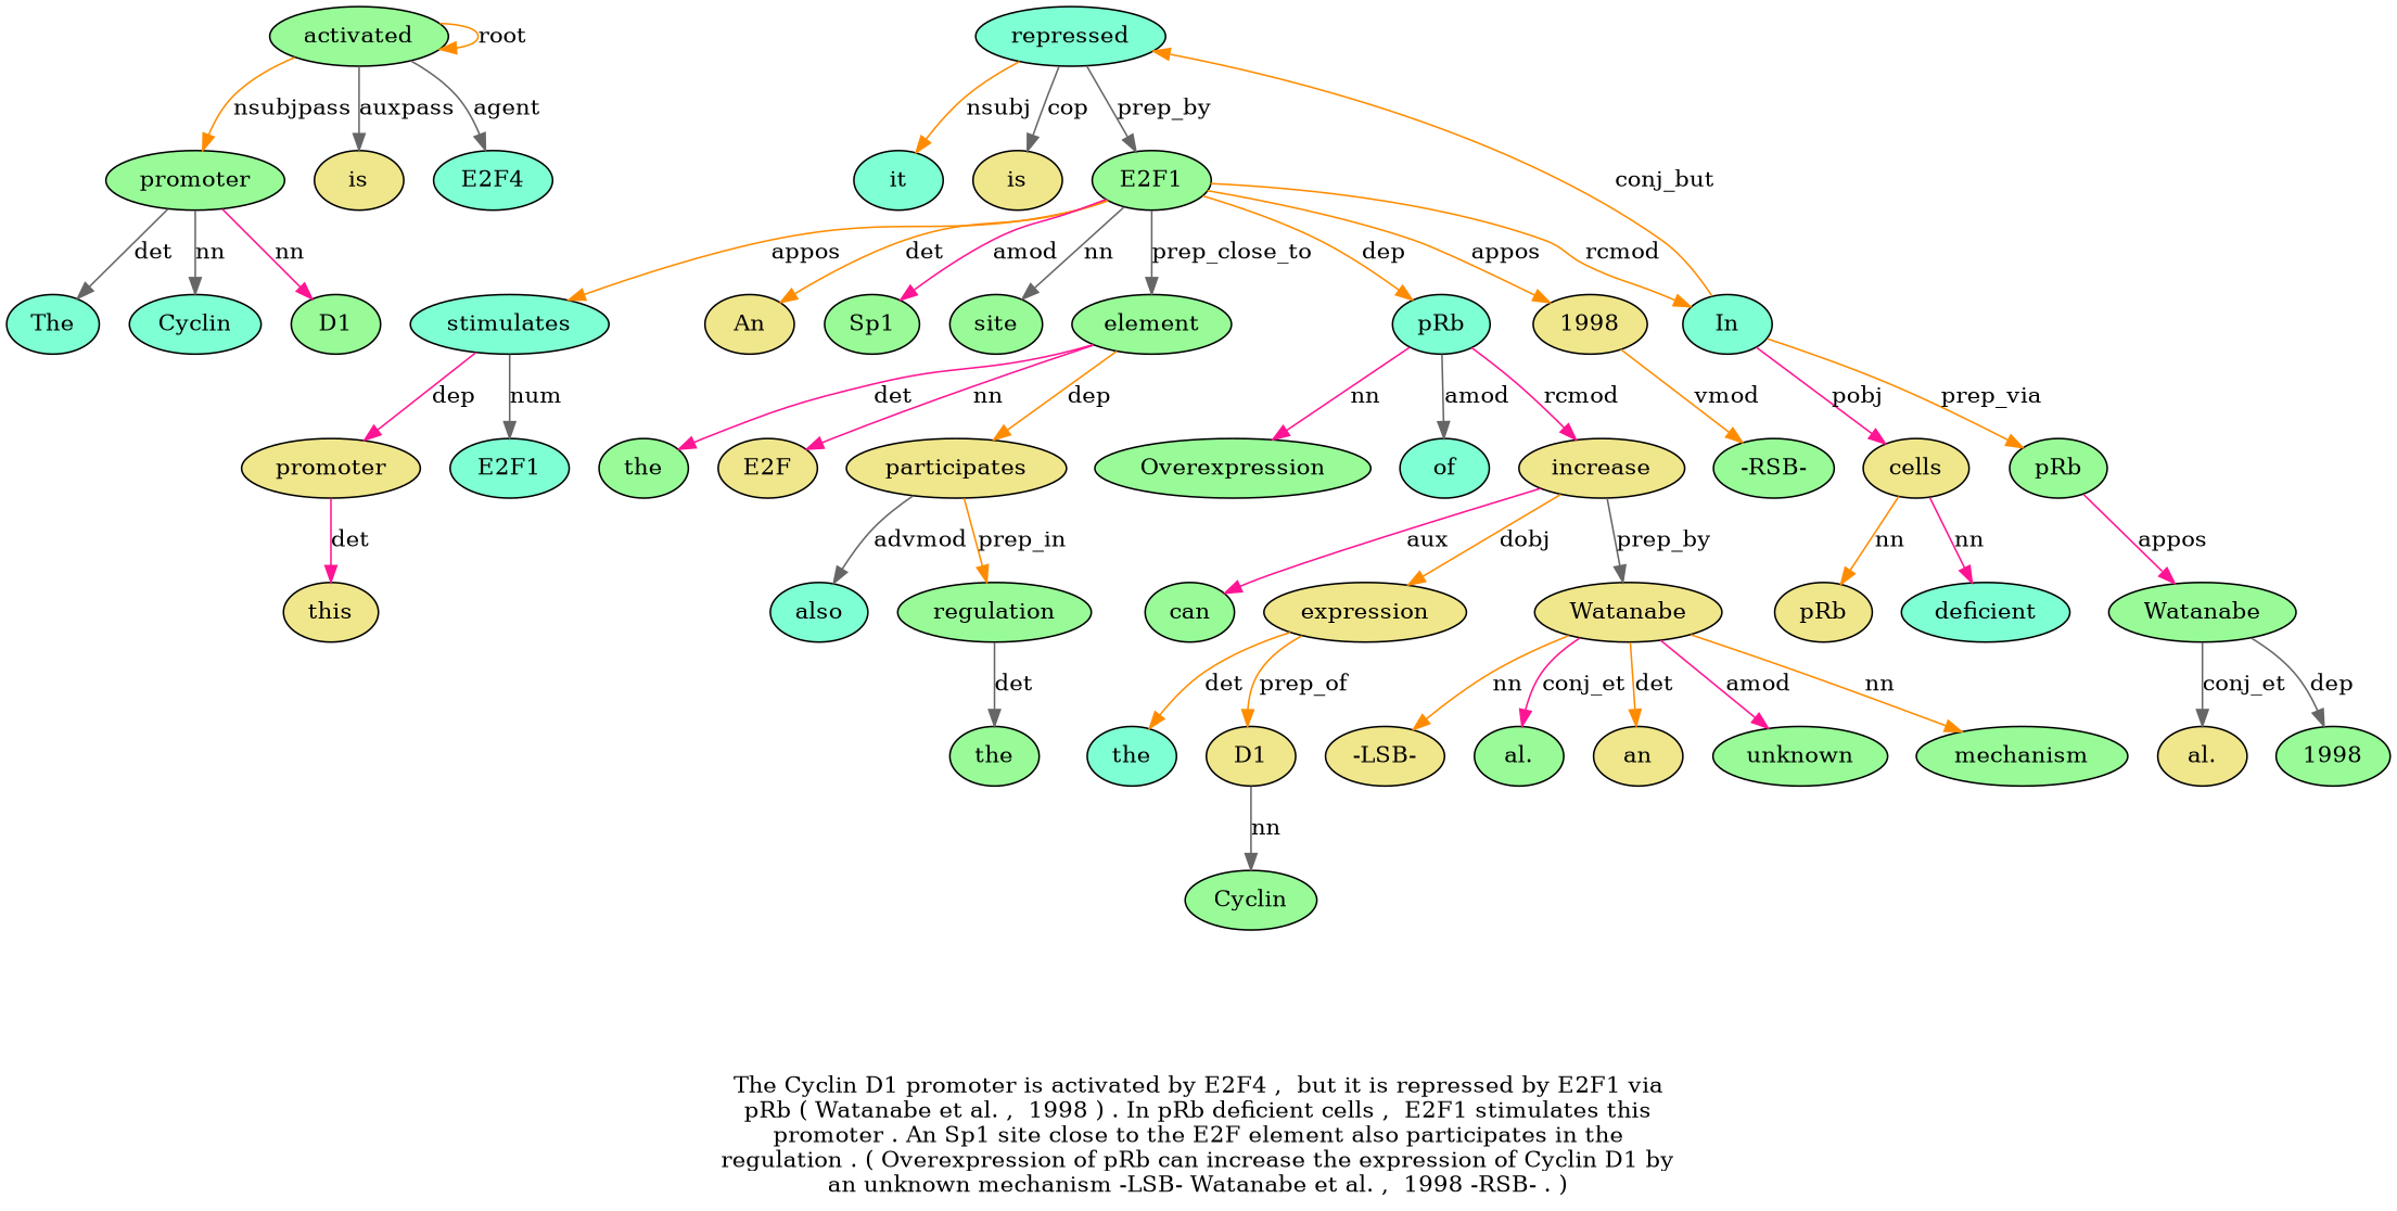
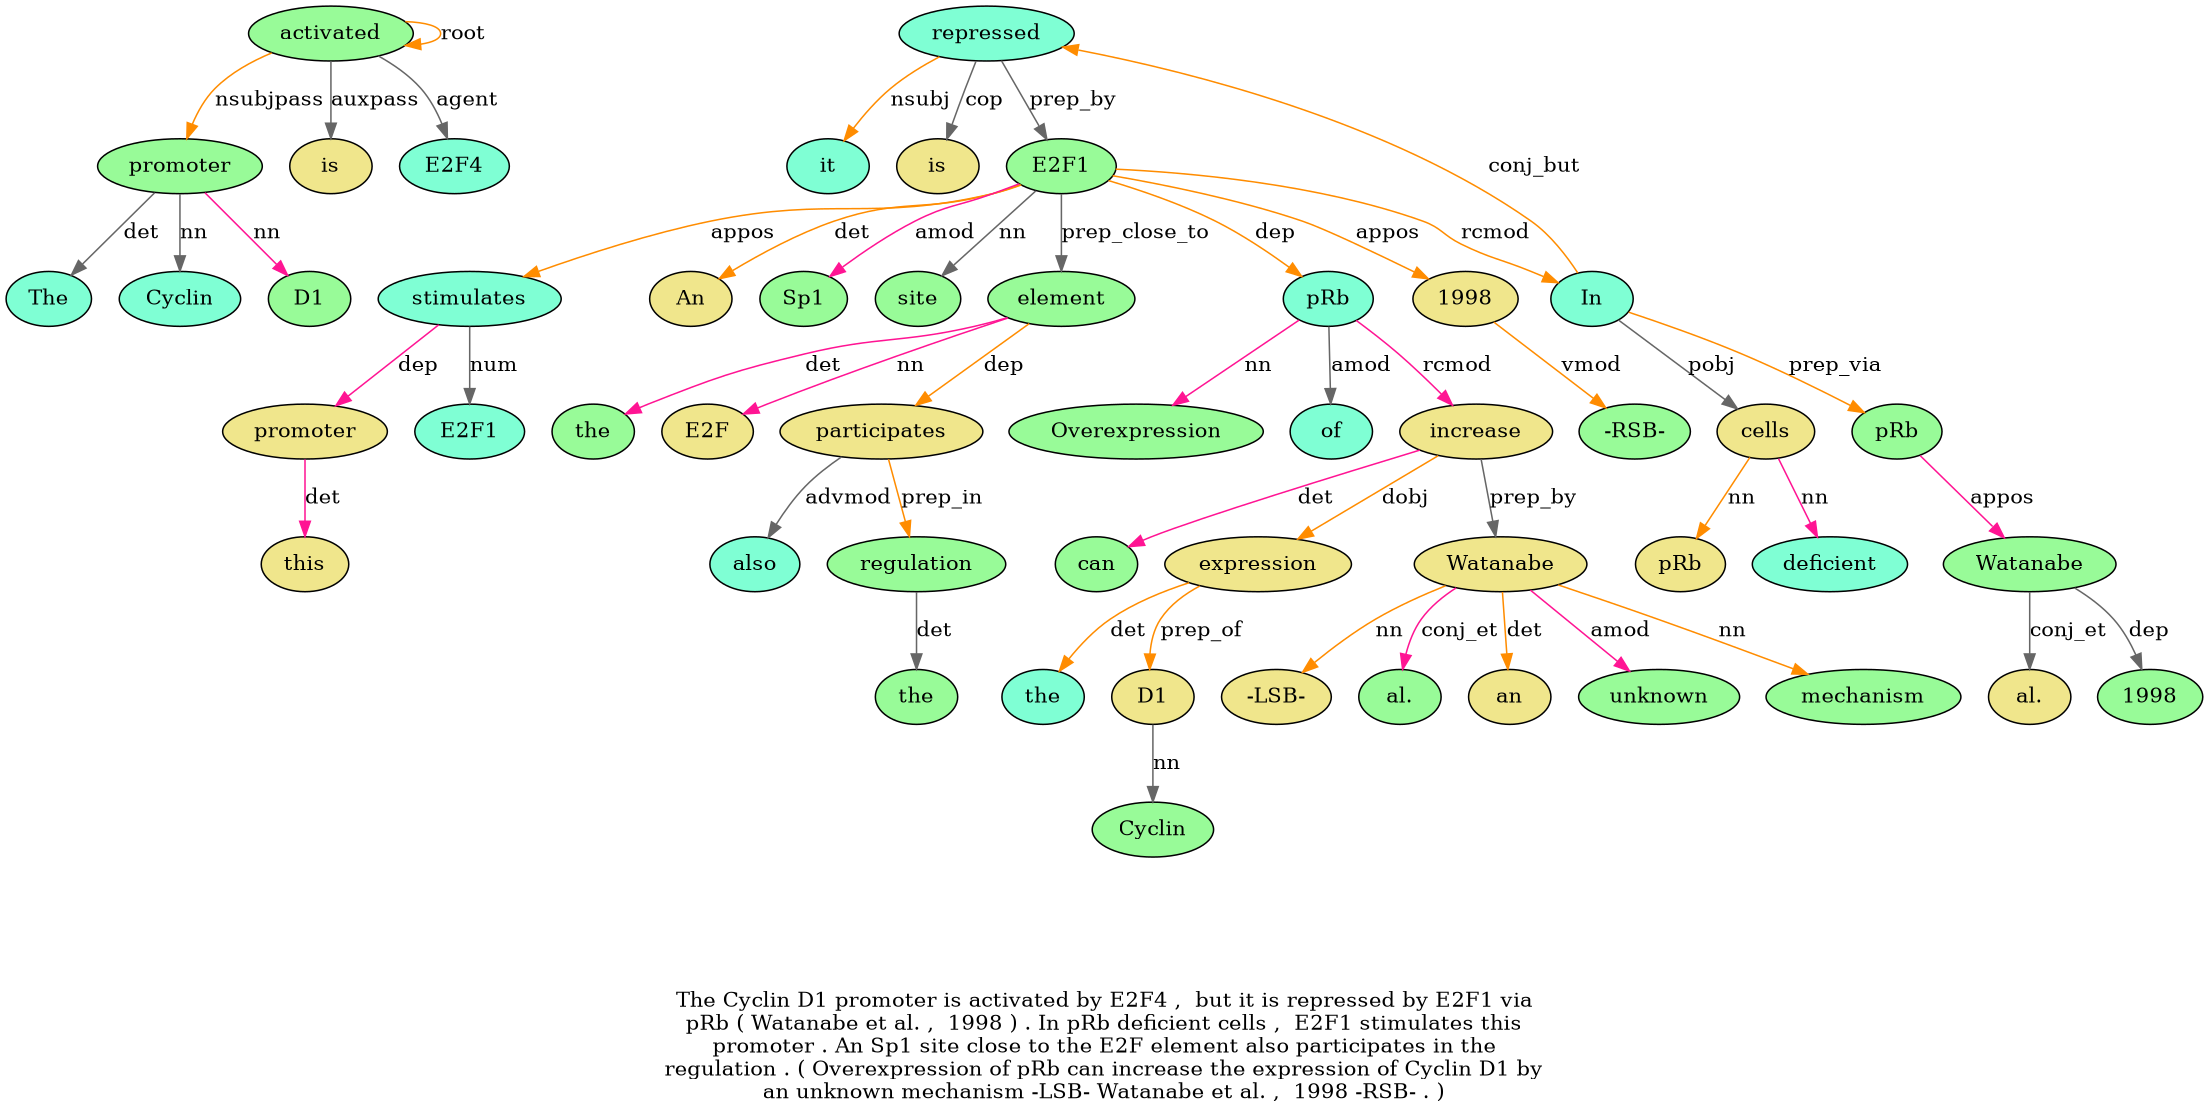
  digraph {
    label="The Cyclin D1 promoter is activated by E2F4 ,  but it is repressed by E2F1 via\npRb ( Watanabe et al. ,  1998 ) . In pRb deficient cells ,  E2F1 stimulates this\npromoter . An Sp1 site close to the E2F element also participates in the\nregulation . ( Overexpression of pRb can increase the expression of Cyclin D1 by\nan unknown mechanism -LSB- Watanabe et al. ,  1998 -RSB- . )"
    node [fillcolor=palegreen style=filled]
    edge [color=darkorange]
    n1 [label=promoter]
    n2 [fillcolor=aquamarine label=The]
    n3 [fillcolor=aquamarine label=Cyclin]
    n4 [label=D1]
    n5 [label=activated]
    n6 [fillcolor=khaki label=is]
    n7 [fillcolor=aquamarine label=E2F4]
    n8 [fillcolor=aquamarine label=repressed]
    n9 [fillcolor=aquamarine label=it]
    n10 [fillcolor=khaki label=is]
    n11 [label=E2F1]
    n12 [fillcolor=aquamarine label=In]
    n13 [fillcolor=aquamarine label=stimulates]
    n14 [fillcolor=khaki label=An]
    n15 [label=Sp1]
    n16 [label=site]
    n17 [label=element]
    n18 [fillcolor=aquamarine label=pRb]
    n19 [fillcolor=khaki label=1998]
    n20 [label=pRb]
    n21 [fillcolor=khaki label=cells]
    n22 [fillcolor=aquamarine label=E2F1]
    n23 [fillcolor=khaki label=promoter]
    n24 [label=the]
    n25 [fillcolor=khaki label=E2F]
    n26 [fillcolor=khaki label=participates]
    n27 [label=Overexpression]
    n28 [fillcolor=aquamarine label=of]
    n29 [fillcolor=khaki label=increase]
    n30 [label="-RSB-"]
    n31 [label=Watanabe]
    n32 [fillcolor=khaki label=pRb]
    n33 [fillcolor=aquamarine label=deficient]
    n34 [fillcolor=khaki label="al."]
    n35 [label=1998]
    n36 [fillcolor=khaki label=this]
    n37 [fillcolor=aquamarine label=also]
    n38 [label=regulation]
    n39 [label=the]
    n40 [label=can]
    n41 [fillcolor=khaki label=expression]
    n42 [fillcolor=khaki label=Watanabe]
    n43 [fillcolor=aquamarine label=the]
    n44 [fillcolor=khaki label=D1]
    n45 [fillcolor=khaki label=an]
    n46 [label=unknown]
    n47 [label=mechanism]
    n48 [fillcolor=khaki label="-LSB-"]
    n49 [label="al."]
    n50 [label=Cyclin]
    n1 -> n2 [color=gray40 label=det]
    n1 -> n3 [color=gray40 label=nn]
    n1 -> n4 [color=deeppink label=nn]
    n5 -> n1 [label=nsubjpass]
    n5 -> n5 [label=root]
    n5 -> n6 [color=gray40 label=auxpass]
    n5 -> n7 [color=gray40 label=agent]
    n8 -> n9 [label=nsubj]
    n8 -> n10 [color=gray40 label=cop]
    n8 -> n11 [color=gray40 label=prep_by]
    n11 -> n12 [label=rcmod]
    n11 -> n13 [label=appos]
    n11 -> n14 [label=det]
    n11 -> n15 [color=deeppink label=amod]
    n11 -> n16 [color=gray40 label=nn]
    n11 -> n17 [color=gray40 label=prep_close_to]
    n11 -> n18 [label=dep]
    n11 -> n19 [label=appos]
    n12 -> n8 [label=conj_but]
    n12 -> n20 [label=prep_via]
-   n12 -> n21 [color=deeppink label=pobj]
+   n12 -> n21 [color=gray40 label=pobj]
    n13 -> n22 [color=gray40 label=num]
    n13 -> n23 [color=deeppink label=dep]
    n17 -> n24 [color=deeppink label=det]
    n17 -> n25 [color=deeppink label=nn]
    n17 -> n26 [label=dep]
    n18 -> n27 [color=deeppink label=nn]
    n18 -> n28 [color=gray40 label=amod]
    n18 -> n29 [color=deeppink label=rcmod]
    n19 -> n30 [label=vmod]
    n20 -> n31 [color=deeppink label=appos]
    n21 -> n32 [label=nn]
    n21 -> n33 [color=deeppink label=nn]
    n23 -> n36 [color=deeppink label=det]
    n26 -> n37 [color=gray40 label=advmod]
    n26 -> n38 [label=prep_in]
-   n29 -> n40 [color=deeppink label=aux]
+   n29 -> n40 [color=deeppink label=det]
    n29 -> n41 [label=dobj]
    n29 -> n42 [color=gray40 label=prep_by]
    n31 -> n34 [color=gray40 label=conj_et]
    n31 -> n35 [color=gray40 label=dep]
    n38 -> n39 [color=gray40 label=det]
    n41 -> n43 [label=det]
    n41 -> n44 [label=prep_of]
    n42 -> n45 [label=det]
    n42 -> n46 [color=deeppink label=amod]
    n42 -> n47 [label=nn]
    n42 -> n48 [label=nn]
    n42 -> n49 [color=deeppink label=conj_et]
    n44 -> n50 [color=gray40 label=nn]
  }
